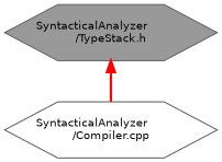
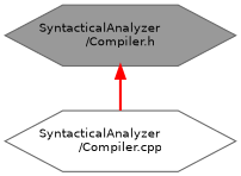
  digraph {
    node [color=gray40 fontname=Helvetica fontsize=10 shape=hexagon style=filled]
-   n1 [fillcolor=grey60 fontcolor=black height=0.2 label="SyntacticalAnalyzer\l/TypeStack.h" width=0.4]
+   n1 [fillcolor=grey60 fontcolor=black height=0.2 label="SyntacticalAnalyzer\l/Compiler.h" width=0.4]
    n2 [fillcolor=white height=0.2 label="SyntacticalAnalyzer\l/Compiler.cpp" width=0.4]
    n1 -> n2 [color=red dir=back fontname=Helvetica fontsize=10 labelfontname=Helvetica labelfontsize=10 style=bold]
  }
